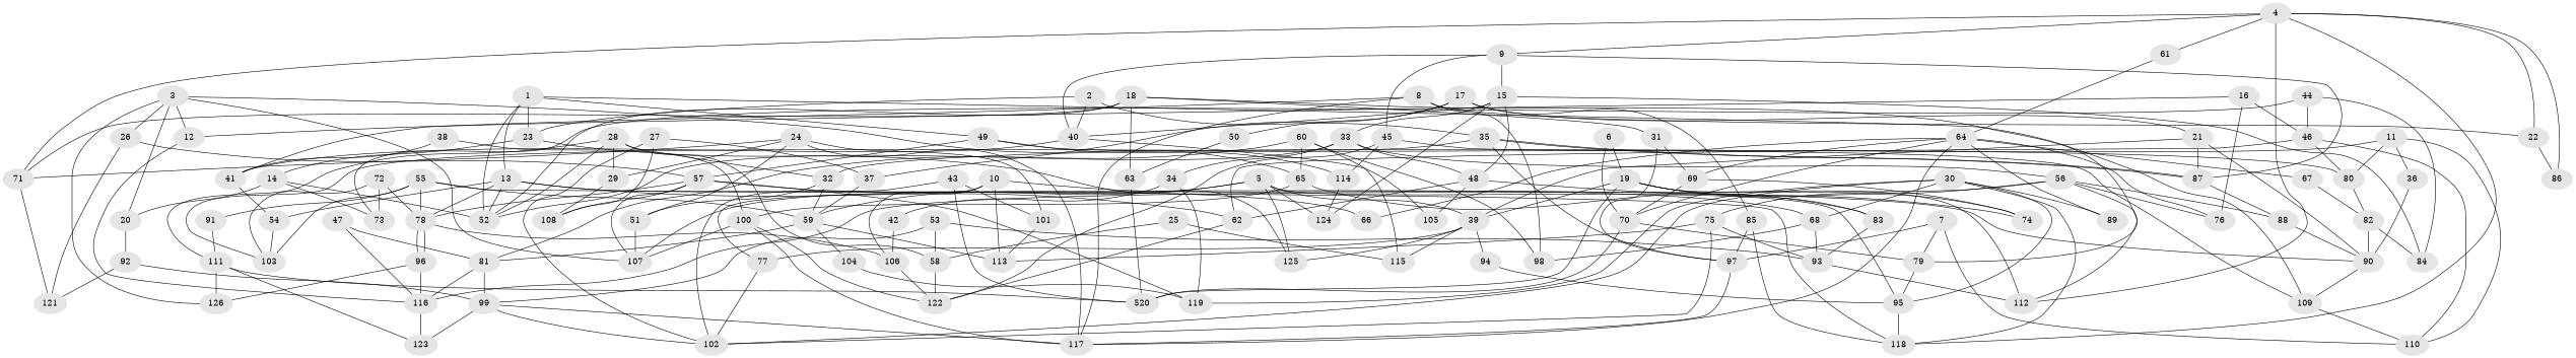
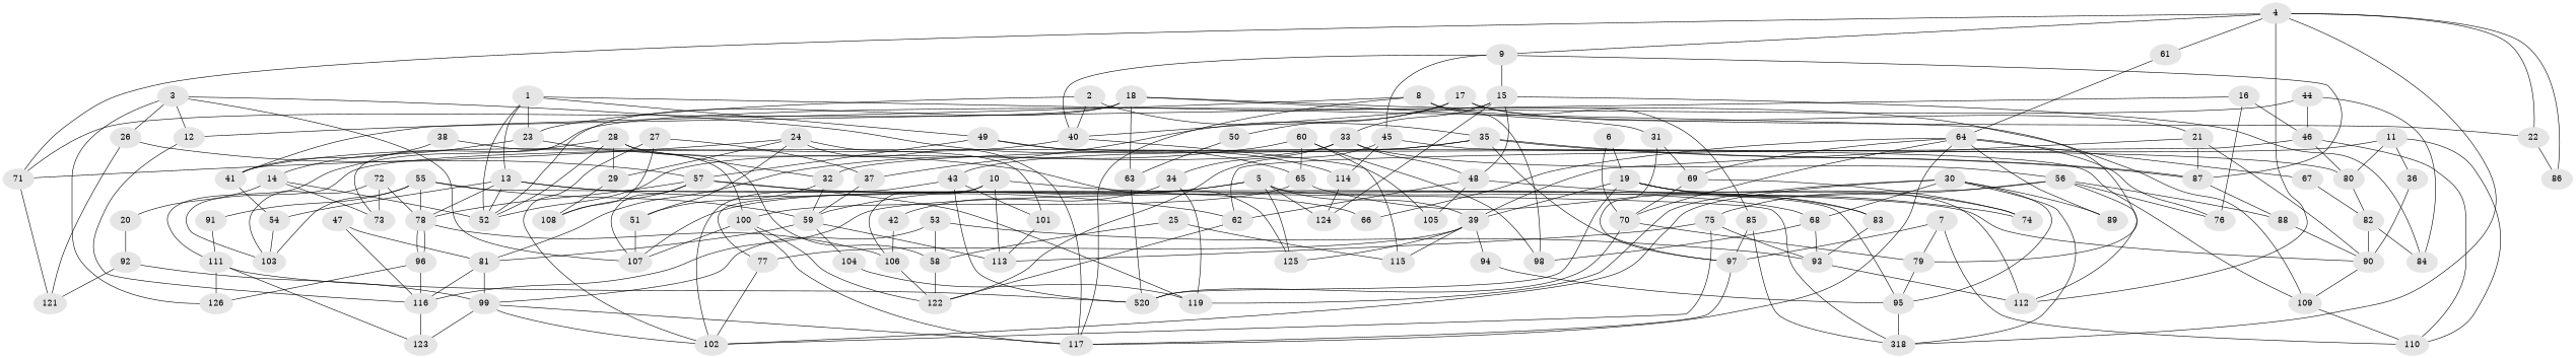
  graph {
    node [color=gray90 style=filled]
    1
    13
    23
    49
    52
    109
    54
    62
    78
    90
    125
    14
    80
    57
    114
    110
    2
    35
    40
    97
    87
    43
    103
    41
    105
    3
    12
    20
    26
    65
    107
    126
    116
    92
    121
    83
    100
    4
    9
    22
    61
    71
    86
    112
-   118
+   118 [label=318]
    15
    45
    64
    5
    39
    59
    95
    124
    77
    115
    94
    113
    81
    104
    6
    19
    70
    74
    n64 [label=520]
    79
    7
    117
    8
    98
    33
    48
    84
    122
    10
    68
    106
    93
    102
    11
    32
    36
    51
    82
    123
    96
    73
    34
    56
    16
    46
    76
    17
    21
    37
    50
    85
    63
    18
    31
    69
    99
    88
    44
    24
    29
    101
    108
    25
    58
    119
    66
    27
    28
    111
    30
    89
    42
    75
    38
    47
    53
    55
    91
    60
    67
    72
    1 -- 13
    1 -- 23
    1 -- 49
    1 -- 52
    1 -- 109
    13 -- 52
    13 -- 54
    13 -- 62
    13 -- 78
    13 -- 90
    23 -- 125
    23 -- 14
    49 -- 80
    49 -- 57
    49 -- 114
    109 -- 110
    54 -- 103
    62 -- 122
    78 -- 106
    78 -- 96
    78 -- 96
    90 -- 109
    14 -- 52
    14 -- 20
    14 -- 73
    80 -- 82
    57 -- 78
    57 -- 107
    57 -- 108
    57 -- 119
    57 -- 66
    114 -- 124
    2 -- 23
    2 -- 35
    2 -- 40
    35 -- 97
    35 -- 87
    35 -- 87
+   35 -- 43
    35 -- 103
    40 -- 41
    40 -- 105
    97 -- 117
    87 -- 88
    43 -- n64
    43 -- 102
    43 -- 101
    41 -- 54
    3 -- 12
-   3 -- 20
    3 -- 26
    3 -- 65
    3 -- 107
    3 -- 126
    12 -- 116
    20 -- 92
    26 -- 57
    26 -- 121
    65 -- 83
    65 -- 100
    116 -- 123
    92 -- 121
    92 -- 99
    83 -- 93
    100 -- 107
    100 -- 117
    100 -- 122
    4 -- 9
    4 -- 22
    4 -- 61
    4 -- 71
    4 -- 86
    4 -- 112
    4 -- 118
    9 -- 40
    9 -- 87
    9 -- 15
    9 -- 45
    22 -- 86
    61 -- 64
    71 -- 121
    15 -- 40
    15 -- 124
    15 -- 33
    15 -- 48
    15 -- 84
    45 -- 109
    45 -- 114
    45 -- 122
    64 -- 70
    64 -- 117
    64 -- 76
    64 -- 69
    64 -- 66
    64 -- 89
    64 -- 67
    5 -- 125
    5 -- 107
    5 -- 39
    5 -- 59
    5 -- 95
    5 -- 124
    39 -- 125
    39 -- 77
    39 -- 115
    39 -- 94
    59 -- 113
    59 -- 81
    59 -- 104
    95 -- 118
    77 -- 102
    94 -- 95
    81 -- 116
    81 -- 99
    104 -- 119
    6 -- 19
    6 -- 70
    19 -- 83
    19 -- 112
    19 -- 39
    19 -- 74
    19 -- n64
    70 -- n64
    70 -- 79
    79 -- 95
    7 -- 110
    7 -- 97
    7 -- 79
    8 -- 12
    8 -- 22
    8 -- 117
    8 -- 98
    33 -- 52
    33 -- 48
    33 -- 34
    33 -- 56
    48 -- 62
    48 -- 105
    48 -- 74
    10 -- 77
    10 -- 113
    10 -- 68
    10 -- 106
    68 -- 98
    68 -- 93
    106 -- 122
    93 -- 112
    11 -- 80
    11 -- 110
    11 -- 32
    11 -- 36
    32 -- 59
    32 -- 51
    36 -- 90
    51 -- 107
    82 -- 90
    82 -- 84
    96 -- 126
    96 -- 116
    34 -- 119
    34 -- 42
    56 -- 116
    56 -- 112
    56 -- 76
    56 -- 88
    56 -- 75
    16 -- 41
    16 -- 46
    16 -- 76
    46 -- 62
    46 -- 80
    46 -- 110
    17 -- 21
    17 -- 37
    17 -- 50
    17 -- 85
    21 -- 90
    21 -- 87
    21 -- 39
    37 -- 59
    50 -- 63
    85 -- 97
    85 -- 118
    63 -- n64
    18 -- 52
    18 -- 71
    18 -- 79
    18 -- 63
    18 -- 31
    31 -- 97
    31 -- 69
    69 -- 70
    69 -- 74
    99 -- 117
    99 -- 102
    99 -- 123
    88 -- 90
    44 -- 84
    44 -- 73
    44 -- 46
    24 -- 71
    24 -- 117
    24 -- 51
    24 -- 29
    24 -- 101
    29 -- 108
    101 -- 113
    25 -- 115
    25 -- 58
    58 -- 122
    27 -- 102
    27 -- 37
    27 -- 108
    28 -- 52
    28 -- 32
    28 -- 29
    28 -- 58
    28 -- 111
    111 -- 126
    111 -- n64
    111 -- 123
    30 -- 118
    30 -- 95
    30 -- 68
    30 -- 102
    30 -- 119
    30 -- 89
    42 -- 106
    75 -- 113
    75 -- 93
    75 -- 102
    38 -- 41
    38 -- 100
    47 -- 116
    47 -- 81
    53 -- 93
    53 -- 99
    53 -- 58
    55 -- 78
    55 -- 103
    55 -- 118
    55 -- 59
    55 -- 91
    91 -- 111
    60 -- 65
    60 -- 115
    60 -- 81
    60 -- 98
    67 -- 82
    72 -- 78
    72 -- 103
    72 -- 73
  }
